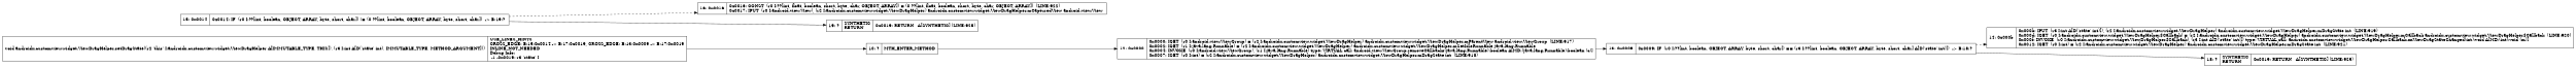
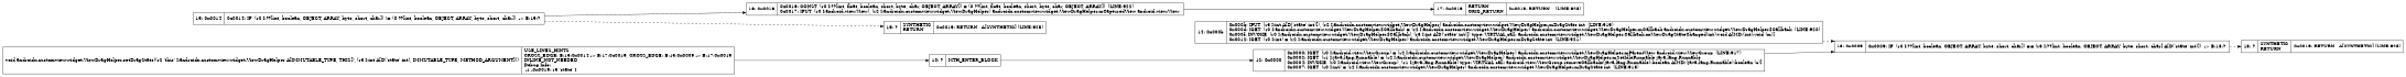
  digraph {
    rankdir=LR
    node [shape=record]
-   n1 [label="{10\:\ ?|MTH_ENTER_METHOD\l}"]
+   n1 [label="{10\:\ ?|MTH_ENTER_BLOCK\l}"]
    n2 [label="{12\:\ 0x0000|0x0000: IGET  (r0 I:android.view.ViewGroup) = (r2 I:androidx.customview.widget.ViewDragHelper) androidx.customview.widget.ViewDragHelper.mParentView android.view.ViewGroup  (LINE:917)\l0x0002: IGET  (r1 I:java.lang.Runnable) = (r2 I:androidx.customview.widget.ViewDragHelper) androidx.customview.widget.ViewDragHelper.mSetIdleRunnable java.lang.Runnable \l0x0004: INVOKE  (r0 I:android.view.ViewGroup), (r1 I:java.lang.Runnable) type: VIRTUAL call: android.view.ViewGroup.removeCallbacks(java.lang.Runnable):boolean A[MD:(java.lang.Runnable):boolean (c)]\l0x0007: IGET  (r0 I:int) = (r2 I:androidx.customview.widget.ViewDragHelper) androidx.customview.widget.ViewDragHelper.mDragState int  (LINE:918)\l}"]
    n3 [label="{13\:\ 0x0009|0x0009: IF  (r0 I:??[int, boolean, OBJECT, ARRAY, byte, short, char]) == (r3 I:??[int, boolean, OBJECT, ARRAY, byte, short, char] A[D('state' int)])  \-\> B:18:? \l}"]
    n4 [label="{14\:\ 0x000b|0x000b: IPUT  (r3 I:int A[D('state' int)]), (r2 I:androidx.customview.widget.ViewDragHelper) androidx.customview.widget.ViewDragHelper.mDragState int  (LINE:919)\l0x000d: IGET  (r0 I:androidx.customview.widget.ViewDragHelper$Callback) = (r2 I:androidx.customview.widget.ViewDragHelper) androidx.customview.widget.ViewDragHelper.mCallback androidx.customview.widget.ViewDragHelper$Callback  (LINE:920)\l0x000f: INVOKE  (r0 I:androidx.customview.widget.ViewDragHelper$Callback), (r3 I:int A[D('state' int)]) type: VIRTUAL call: androidx.customview.widget.ViewDragHelper.Callback.onViewDragStateChanged(int):void A[MD:(int):void (m)]\l0x0012: IGET  (r0 I:int) = (r2 I:androidx.customview.widget.ViewDragHelper) androidx.customview.widget.ViewDragHelper.mDragState int  (LINE:921)\l}"]
    n5 [label="{18\:\ ?|SYNTHETIC\lRETURN\l|0x0019: RETURN   A[SYNTHETIC] (LINE:925)\l}"]
    n6 [label="{15\:\ 0x0014|0x0014: IF  (r0 I:??[int, boolean, OBJECT, ARRAY, byte, short, char]) != (0 ??[int, boolean, OBJECT, ARRAY, byte, short, char])  \-\> B:19:? \l}"]
    n7 [label="{16\:\ 0x0016|0x0016: CONST  (r0 I:??[int, float, boolean, short, byte, char, OBJECT, ARRAY]) = (0 ??[int, float, boolean, short, byte, char, OBJECT, ARRAY])  (LINE:922)\l0x0017: IPUT  (r0 I:android.view.View), (r2 I:androidx.customview.widget.ViewDragHelper) androidx.customview.widget.ViewDragHelper.mCapturedView android.view.View \l}"]
    n8 [label="{19\:\ ?|SYNTHETIC\lRETURN\l|0x0019: RETURN   A[SYNTHETIC] (LINE:925)\l}"]
+   n9 [label="{17\:\ 0x0019|RETURN\lORIG_RETURN\l|0x0019: RETURN    (LINE:925)\l}"]
    n10 [label="{void androidx.customview.widget.ViewDragHelper.setDragState((r2 'this' I:androidx.customview.widget.ViewDragHelper A[IMMUTABLE_TYPE, THIS]), (r3 I:int A[D('state' int), IMMUTABLE_TYPE, METHOD_ARGUMENT]))  | USE_LINES_HINTS\lCROSS_EDGE: B:15:0x0014 \-\> B:17:0x0019, CROSS_EDGE: B:13:0x0009 \-\> B:17:0x0019\lINLINE_NOT_NEEDED\lDebug Info:\l  \-1 \-0x0019: r3 'state' I\l}"]
    n1 -> n2
    n2 -> n3
-   n3 -> n4 [style=dashed]
-   n3 -> n5
-   n6 -> n7 [style=dashed]
-   n6 -> n8
+   n4 -> n3 [style=dashed]
+   n3 -> n5 [style=dashed]
+   n6 -> n7 [style=solid]
+   n6 -> n8 [style=dashed]
+   n7 -> n9
    n10 -> n1
  }
